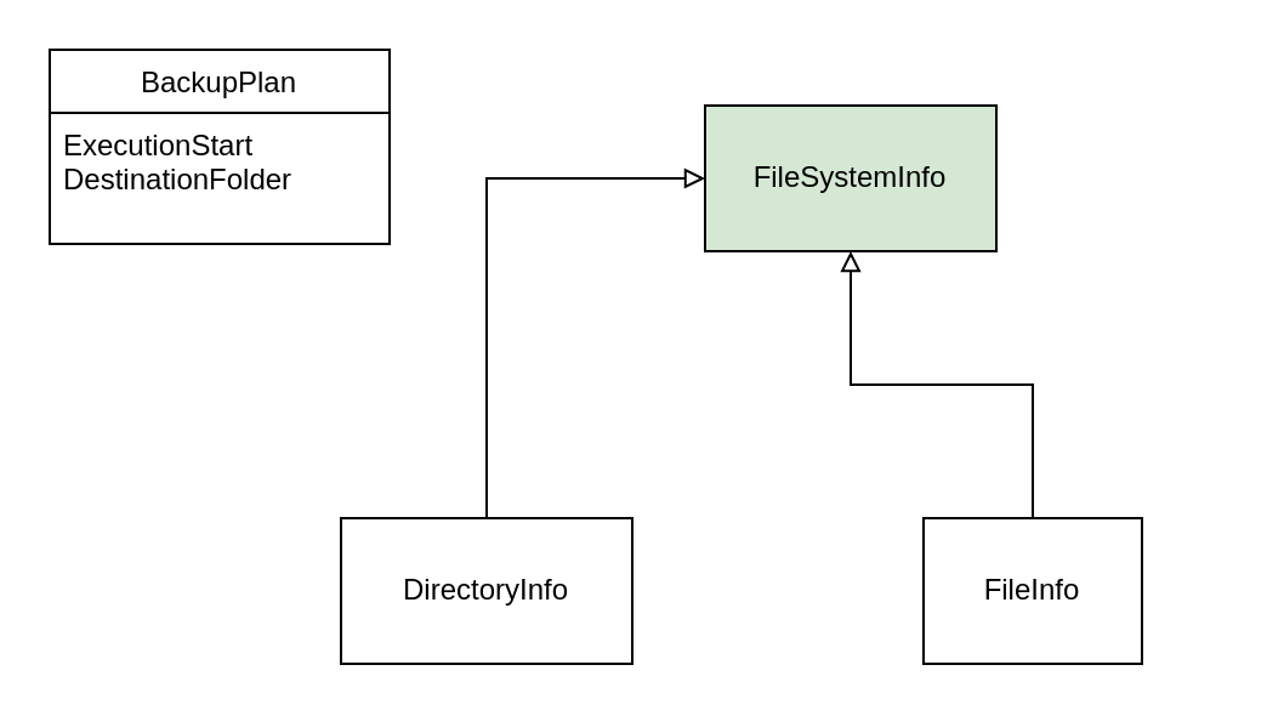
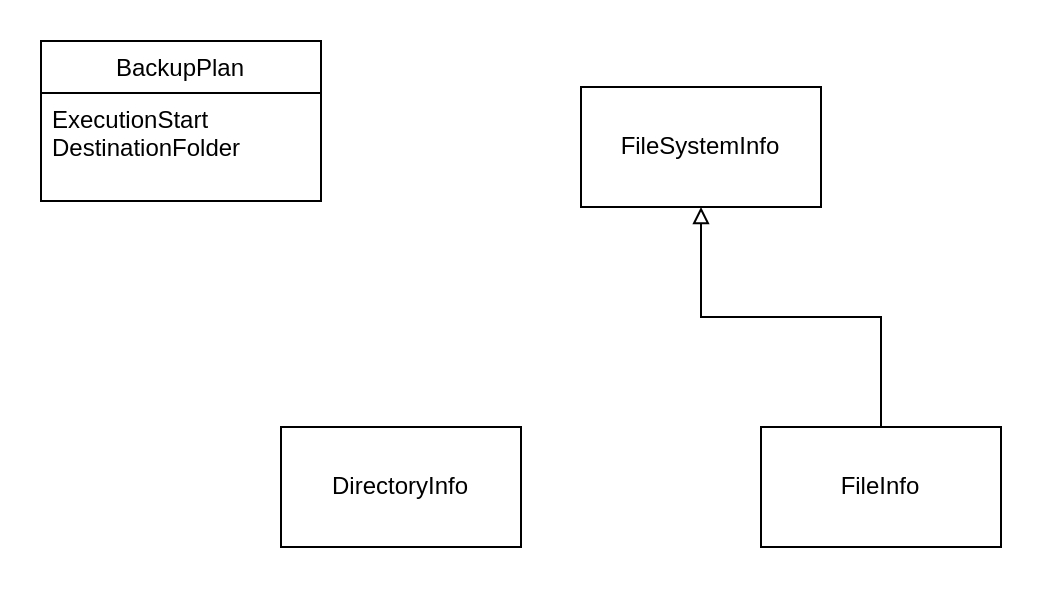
  <mxCell id="0" />
  <mxCell id="1" parent="0" />
  <mxCell id="2" style="edgeStyle=orthogonalEdgeStyle;rounded=0;orthogonalLoop=1;jettySize=auto;html=1;startArrow=block;startFill=0;endArrow=none;endFill=0;" edge="1" parent="1" source="4" target="5"><mxGeometry relative="1" as="geometry" /></mxCell>
- <mxCell id="3" style="edgeStyle=orthogonalEdgeStyle;rounded=0;orthogonalLoop=1;jettySize=auto;html=1;startArrow=block;startFill=0;endArrow=none;endFill=0;" edge="1" parent="1" source="4" target="6"><mxGeometry relative="1" as="geometry" /></mxCell>
- <mxCell id="4" value="FileSystemInfo" style="rounded=0;whiteSpace=wrap;html=1;fillColor=#d5e8d4;" vertex="1" parent="1"><mxGeometry x="290" y="43" width="120" height="60" as="geometry" /></mxCell>
- <mxCell id="5" value="FileInfo" style="rounded=0;whiteSpace=wrap;html=1;" vertex="1" parent="1"><mxGeometry x="380" y="213" width="90" height="60" as="geometry" /></mxCell>
+ <mxCell id="4" value="FileSystemInfo" style="rounded=0;whiteSpace=wrap;html=1;" vertex="1" parent="1"><mxGeometry x="290" y="43" width="120" height="60" as="geometry" /></mxCell>
+ <mxCell id="5" value="FileInfo" style="rounded=0;whiteSpace=wrap;html=1;" vertex="1" parent="1"><mxGeometry x="380" y="213" width="120" height="60" as="geometry" /></mxCell>
  <mxCell id="6" value="DirectoryInfo" style="rounded=0;whiteSpace=wrap;html=1;" vertex="1" parent="1"><mxGeometry x="140" y="213" width="120" height="60" as="geometry" /></mxCell>
  <mxCell id="7" value="BackupPlan" style="swimlane;fontStyle=0;childLayout=stackLayout;horizontal=1;startSize=26;fillColor=none;horizontalStack=0;resizeParent=1;resizeParentMax=0;resizeLast=0;collapsible=1;marginBottom=0;" vertex="1" parent="1"><mxGeometry x="20" y="20" width="140" height="80" as="geometry" /></mxCell>
  <mxCell id="8" value="ExecutionStart&#10;DestinationFolder" style="text;strokeColor=none;fillColor=none;align=left;verticalAlign=top;spacingLeft=4;spacingRight=4;overflow=hidden;rotatable=0;points=[[0,0.5],[1,0.5]];portConstraint=eastwest;" vertex="1" parent="7"><mxGeometry y="26" width="140" height="54" as="geometry" /></mxCell>
